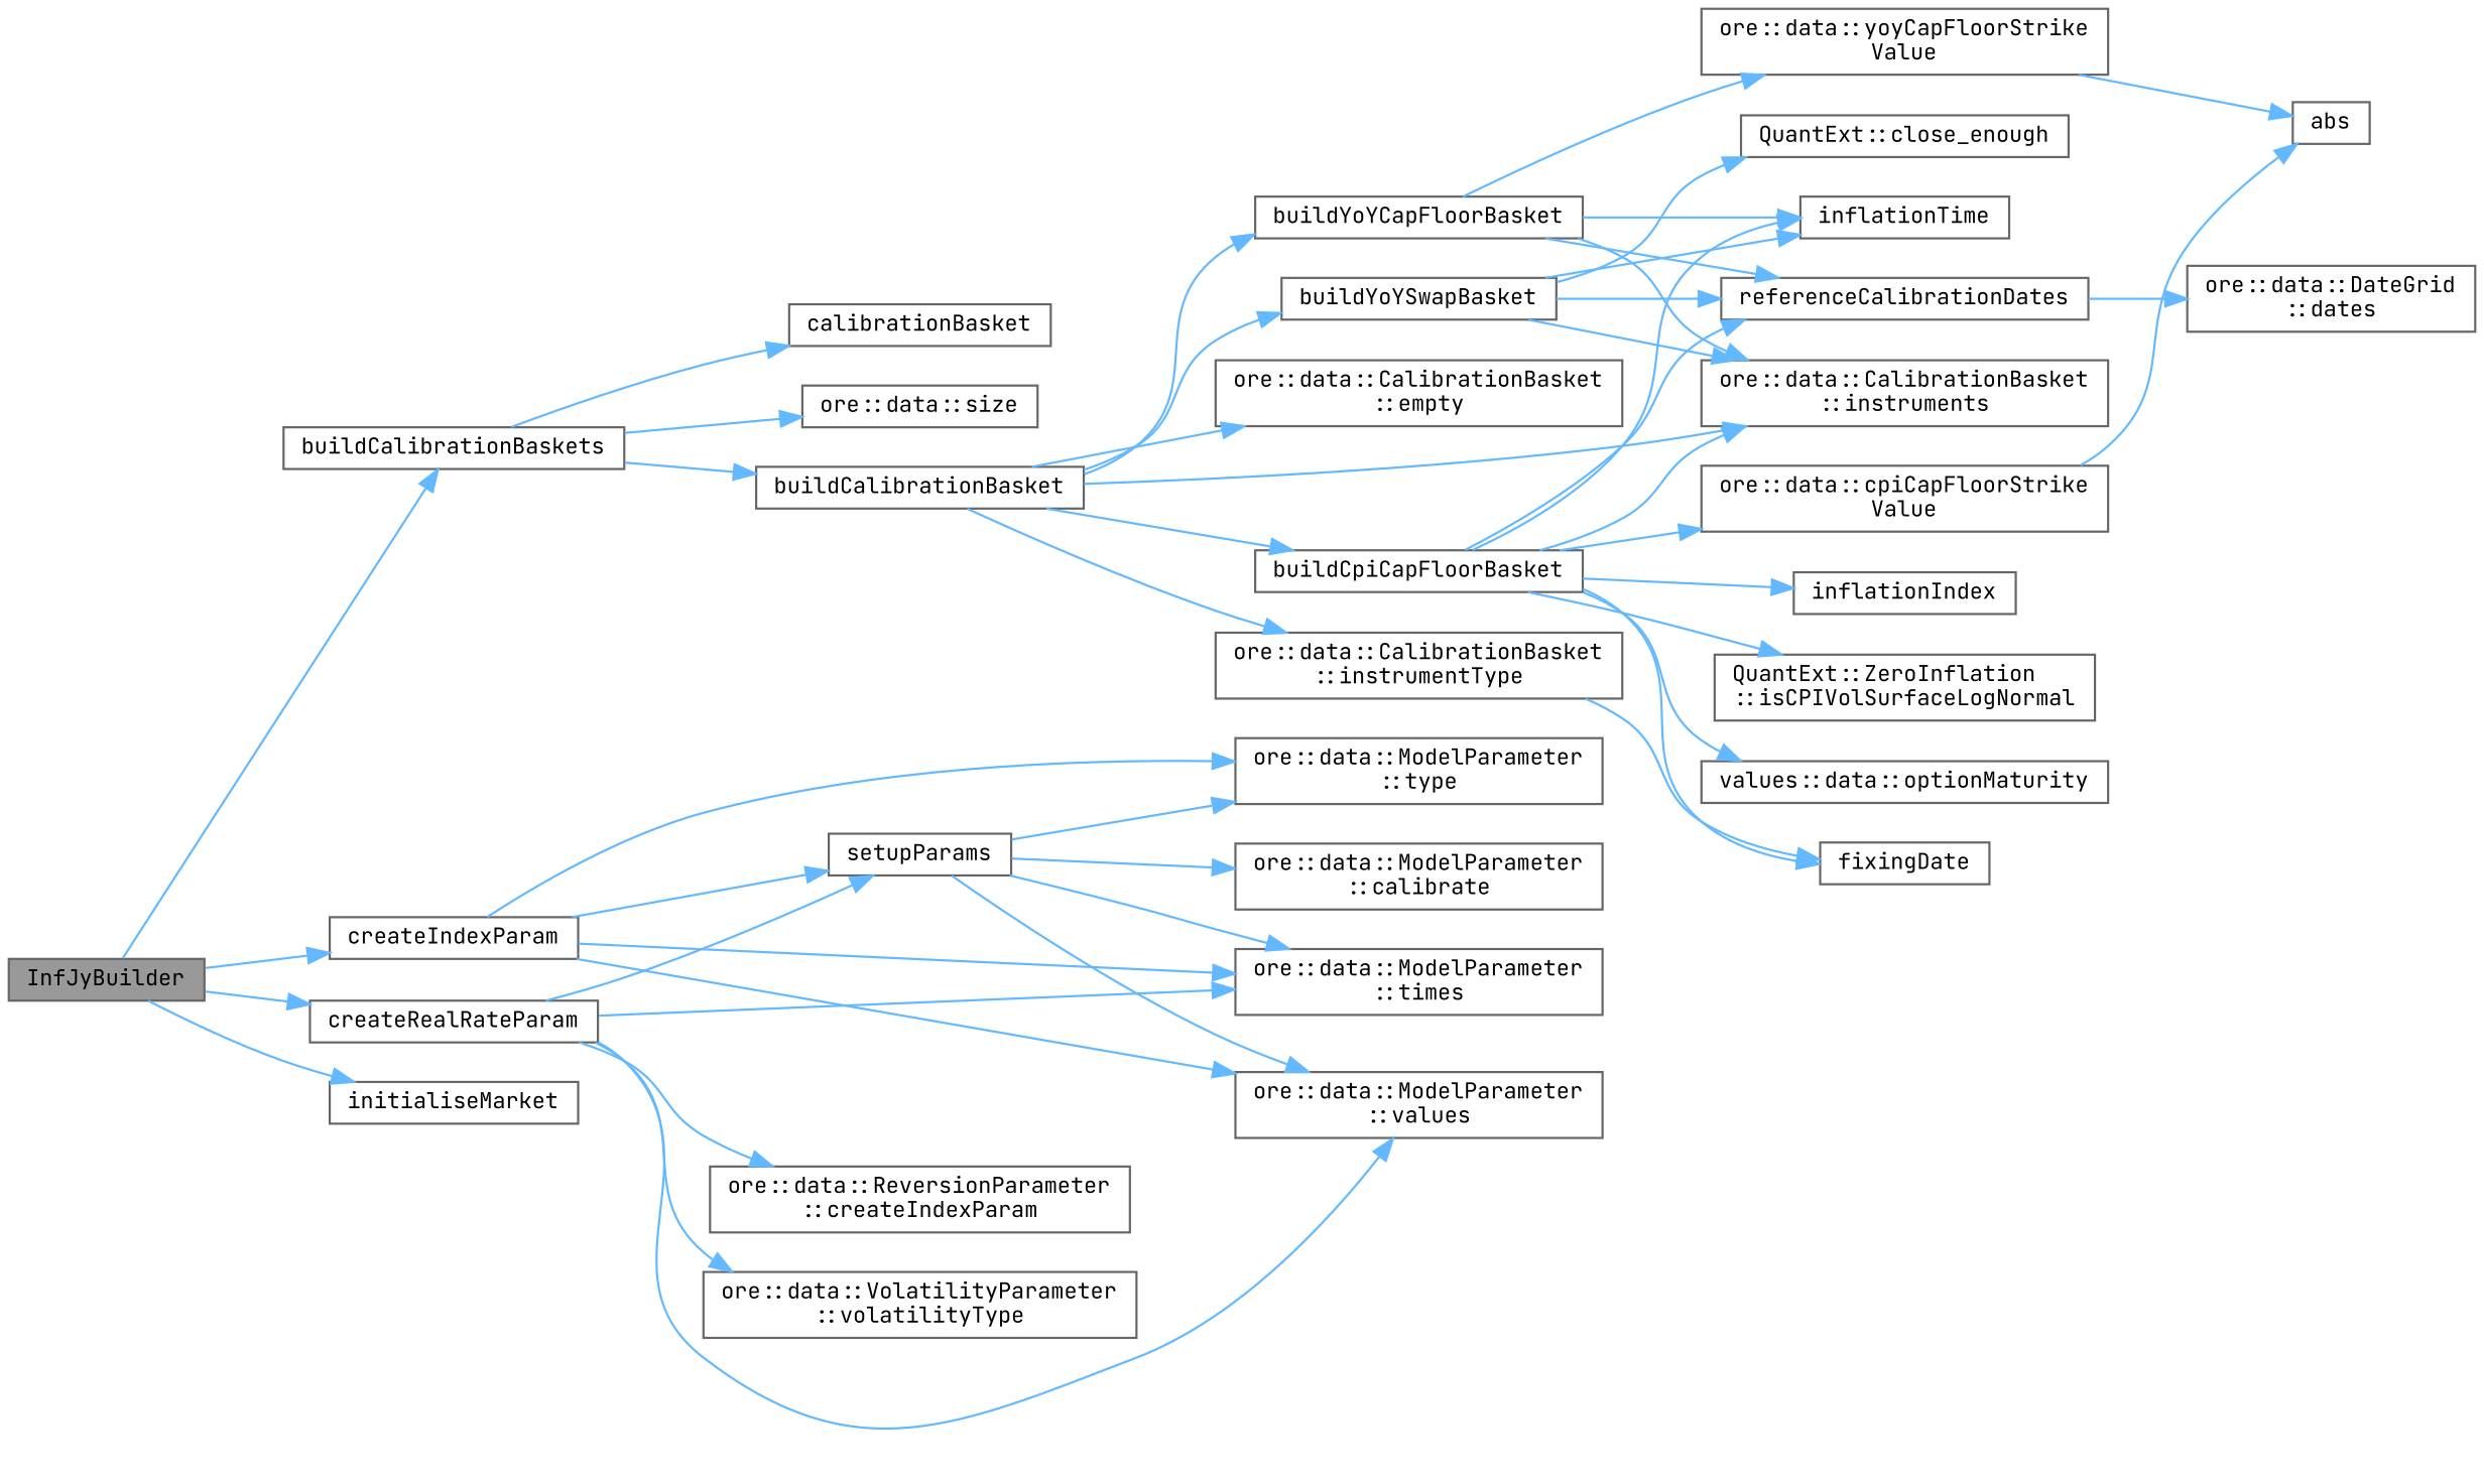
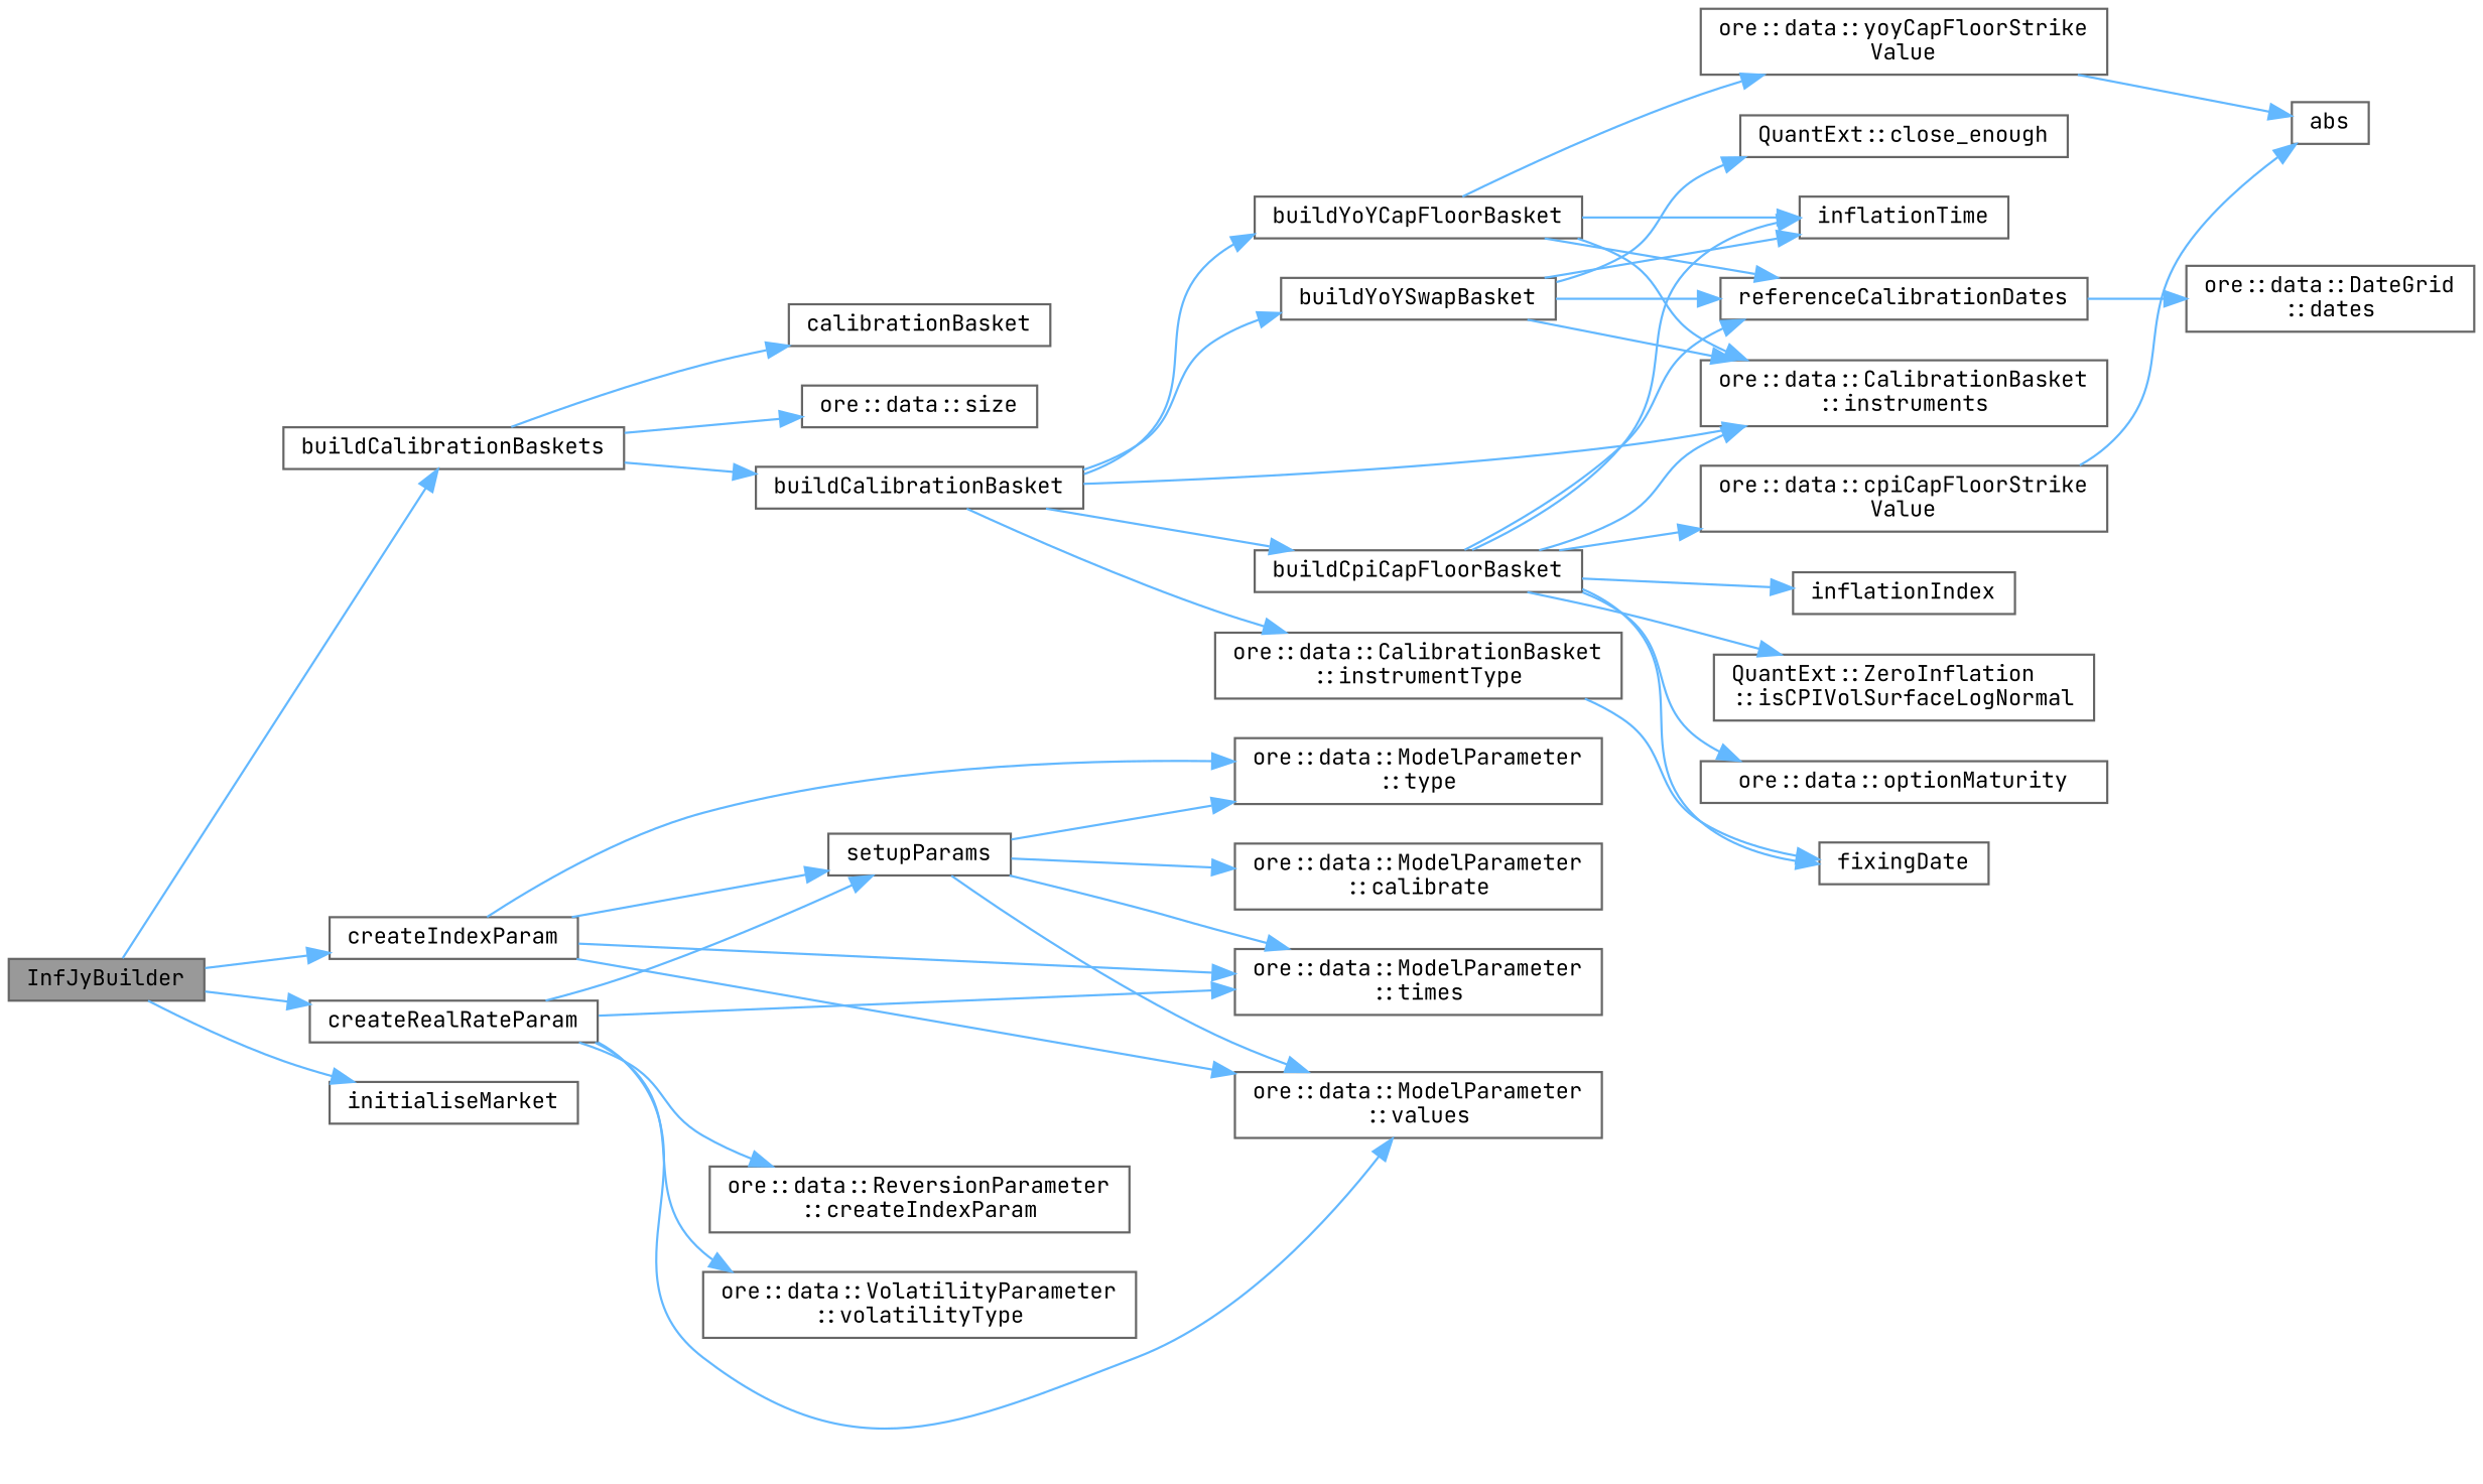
  digraph {
    fontname="JetBrains Mono"
    rankdir=LR
    node [color=grey40 fillcolor=white fontname="JetBrains Mono" fontsize=10 shape=box style=filled]
    edge [color=steelblue1 fontname="JetBrains Mono" fontsize=10 labelfontname=Helvetica labelfontsize=10 style=solid]
    n1 [color=gray40 fillcolor=grey60 fontcolor=black height=0.2 label=InfJyBuilder width=0.4]
    n2 [height=0.2 label=buildCalibrationBaskets width=0.4]
    n3 [height=0.2 label=createIndexParam width=0.4]
    n4 [height=0.2 label=createRealRateParam width=0.4]
    n5 [height=0.2 label=initialiseMarket width=0.4]
    n6 [height=0.2 label=buildCalibrationBasket width=0.4]
    n7 [height=0.2 label=calibrationBasket width=0.4]
    n8 [height=0.2 label="ore::data::size" width=0.4]
    n9 [height=0.2 label=setupParams width=0.4]
    n10 [height=0.2 label="ore::data::ModelParameter\l::times" width=0.4]
    n11 [height=0.2 label="ore::data::ModelParameter\l::type" width=0.4]
    n12 [height=0.2 label="ore::data::ModelParameter\l::values" width=0.4]
    n13 [height=0.2 label="ore::data::ReversionParameter\l::createIndexParam" width=0.4]
    n14 [height=0.2 label="ore::data::VolatilityParameter\l::volatilityType" width=0.4]
    n15 [height=0.2 label=buildCpiCapFloorBasket width=0.4]
    n16 [height=0.2 label="ore::data::CalibrationBasket\l::instruments" width=0.4]
    n17 [height=0.2 label=buildYoYCapFloorBasket width=0.4]
    n18 [height=0.2 label=buildYoYSwapBasket width=0.4]
-   n19 [height=0.2 label="ore::data::CalibrationBasket\l::empty" width=0.4]
    n20 [height=0.2 label="ore::data::CalibrationBasket\l::instrumentType" width=0.4]
    n21 [height=0.2 label="ore::data::ModelParameter\l::calibrate" width=0.4]
    n22 [height=0.2 label="ore::data::cpiCapFloorStrike\lValue" width=0.4]
    n23 [height=0.2 label=fixingDate width=0.4]
    n24 [height=0.2 label=inflationIndex width=0.4]
    n25 [height=0.2 label=inflationTime width=0.4]
    n26 [height=0.2 label="QuantExt::ZeroInflation\l::isCPIVolSurfaceLogNormal" width=0.4]
-   n27 [height=0.2 label="values::data::optionMaturity" width=0.4]
+   n27 [height=0.2 label="ore::data::optionMaturity" width=0.4]
    n28 [height=0.2 label=referenceCalibrationDates width=0.4]
    n29 [height=0.2 label="ore::data::yoyCapFloorStrike\lValue" width=0.4]
    n30 [height=0.2 label="QuantExt::close_enough" width=0.4]
    n31 [height=0.2 label=abs width=0.4]
    n32 [height=0.2 label="ore::data::DateGrid\l::dates" width=0.4]
    n1 -> n2
    n1 -> n3
    n1 -> n4
    n1 -> n5
    n2 -> n6
    n2 -> n7
    n2 -> n8
    n3 -> n9
    n3 -> n10
    n3 -> n11
    n3 -> n12
    n4 -> n9
    n4 -> n10
    n4 -> n12
    n4 -> n13
    n4 -> n14
    n6 -> n15
    n6 -> n16
    n6 -> n17
    n6 -> n18
-   n6 -> n19
    n6 -> n20
    n9 -> n10
    n9 -> n11
    n9 -> n12
    n9 -> n21
    n15 -> n16
    n15 -> n22
    n15 -> n23
    n15 -> n24
    n15 -> n25
    n15 -> n26
    n15 -> n27
    n15 -> n28
    n17 -> n16
    n17 -> n25
    n17 -> n28
    n17 -> n29
    n18 -> n16
    n18 -> n25
    n18 -> n28
    n18 -> n30
    n20 -> n23
    n22 -> n31
    n28 -> n32
    n29 -> n31
  }
